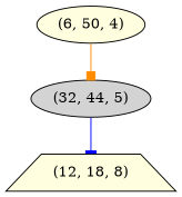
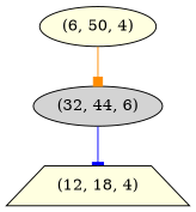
  digraph {
    node [fillcolor=lightyellow shape=ellipse style=filled]
    edge [style=solid]
-   "(32, 44, 6)" [fillcolor=lightgrey label="(32, 44, 5)"]
+   "(32, 44, 6)" [fillcolor=lightgrey]
    "(6, 50, 4)"
-   "(12, 18, 8)" [shape=trapezium]
+   "(12, 18, 8)" [shape=trapezium label="(12, 18, 4)"]
    "(32, 44, 6)" -> "(12, 18, 8)" [arrowhead=tee color=blue]
    "(6, 50, 4)" -> "(32, 44, 6)" [arrowhead=box color=darkorange]
  }
